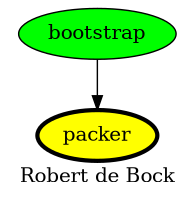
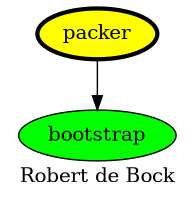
  digraph {
    label="Robert de Bock"
    node [style=filled]
    bootstrap [fillcolor=green]
    packer [fillcolor=yellow penwidth=3]
-   bootstrap -> packer
+   packer -> bootstrap
  }
